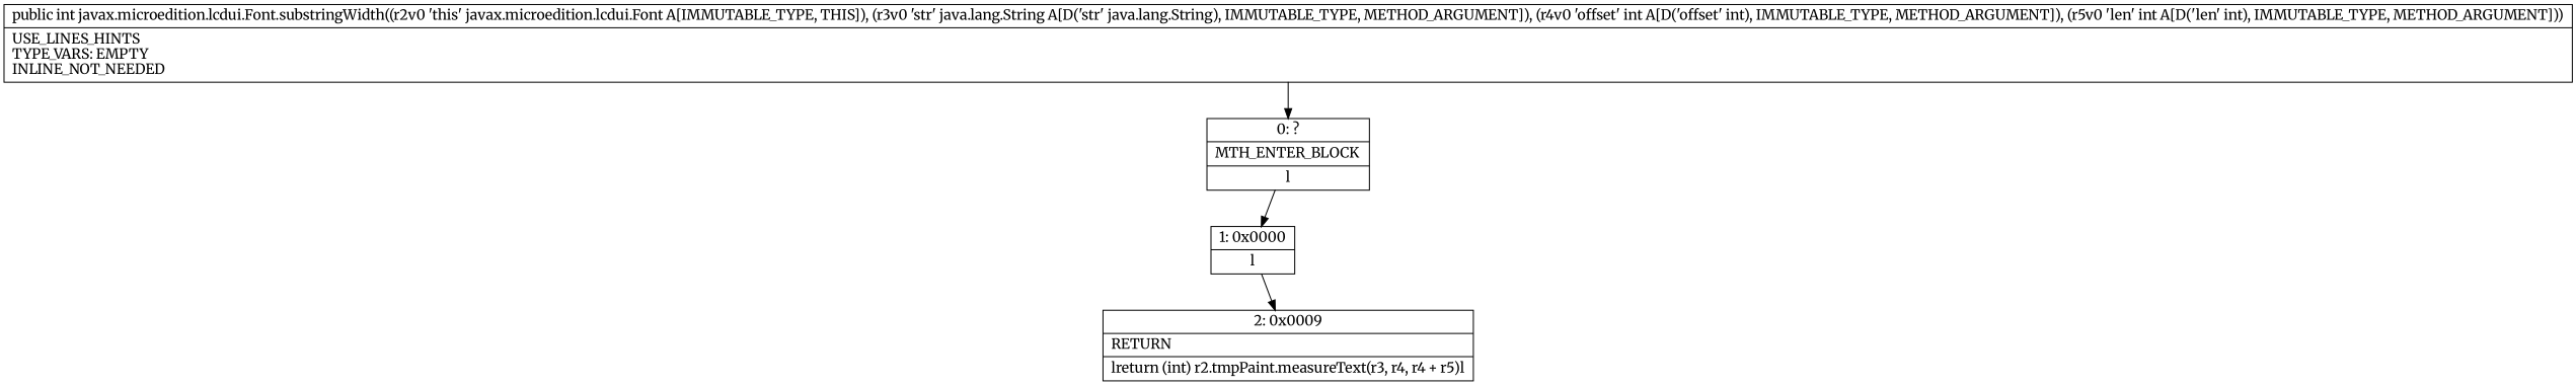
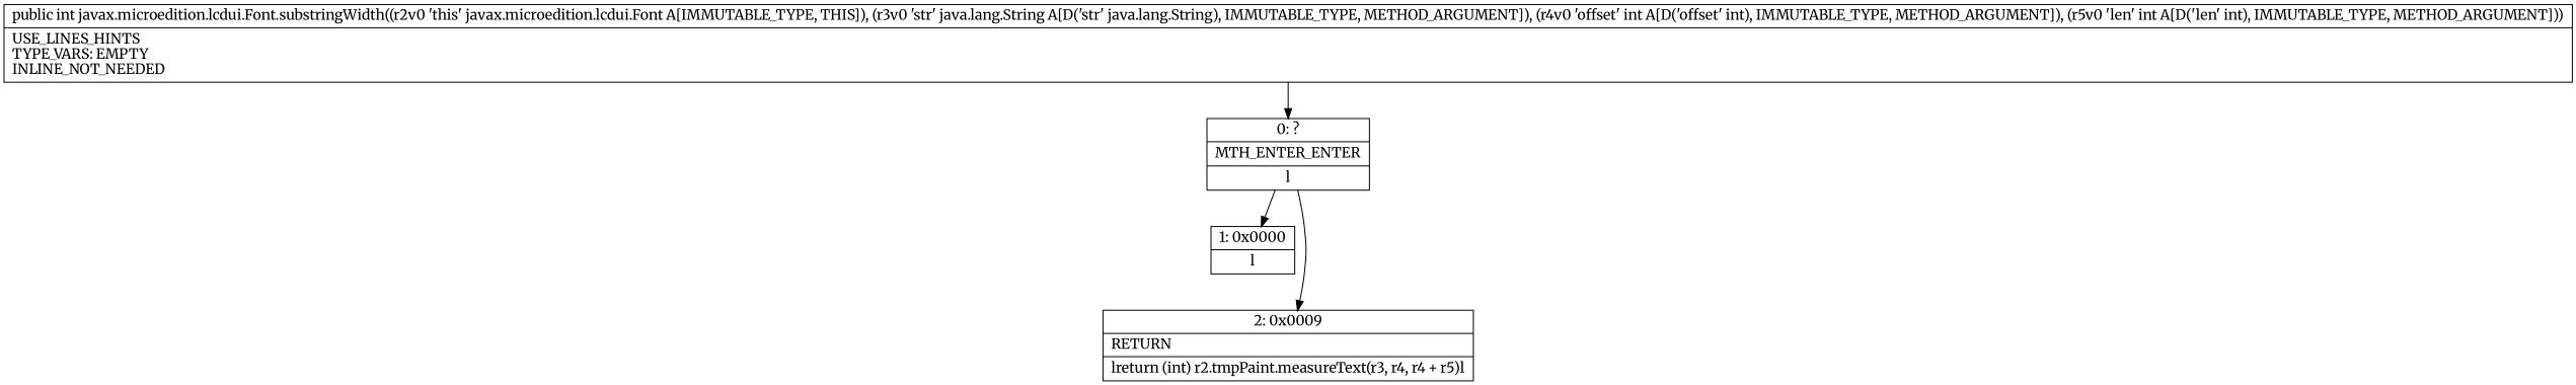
  digraph {
    fontname=Merriweather
    node [fontname=Merriweather shape=record]
    edge [fontname=Merriweather]
-   n1 [label="{0\:\ ?|MTH_ENTER_BLOCK\l|l}"]
+   n1 [label="{0\:\ ?|MTH_ENTER_ENTER\l|l}"]
    n2 [label="{1\:\ 0x0000|l}"]
    n3 [label="{2\:\ 0x0009|RETURN\l|lreturn (int) r2.tmpPaint.measureText(r3, r4, r4 + r5)l}"]
    n4 [label="{public int javax.microedition.lcdui.Font.substringWidth((r2v0 'this' javax.microedition.lcdui.Font A[IMMUTABLE_TYPE, THIS]), (r3v0 'str' java.lang.String A[D('str' java.lang.String), IMMUTABLE_TYPE, METHOD_ARGUMENT]), (r4v0 'offset' int A[D('offset' int), IMMUTABLE_TYPE, METHOD_ARGUMENT]), (r5v0 'len' int A[D('len' int), IMMUTABLE_TYPE, METHOD_ARGUMENT]))  | USE_LINES_HINTS\lTYPE_VARS: EMPTY\lINLINE_NOT_NEEDED\l}"]
    n1 -> n2
-   n2 -> n3
+   n1 -> n3
    n4 -> n1
  }
